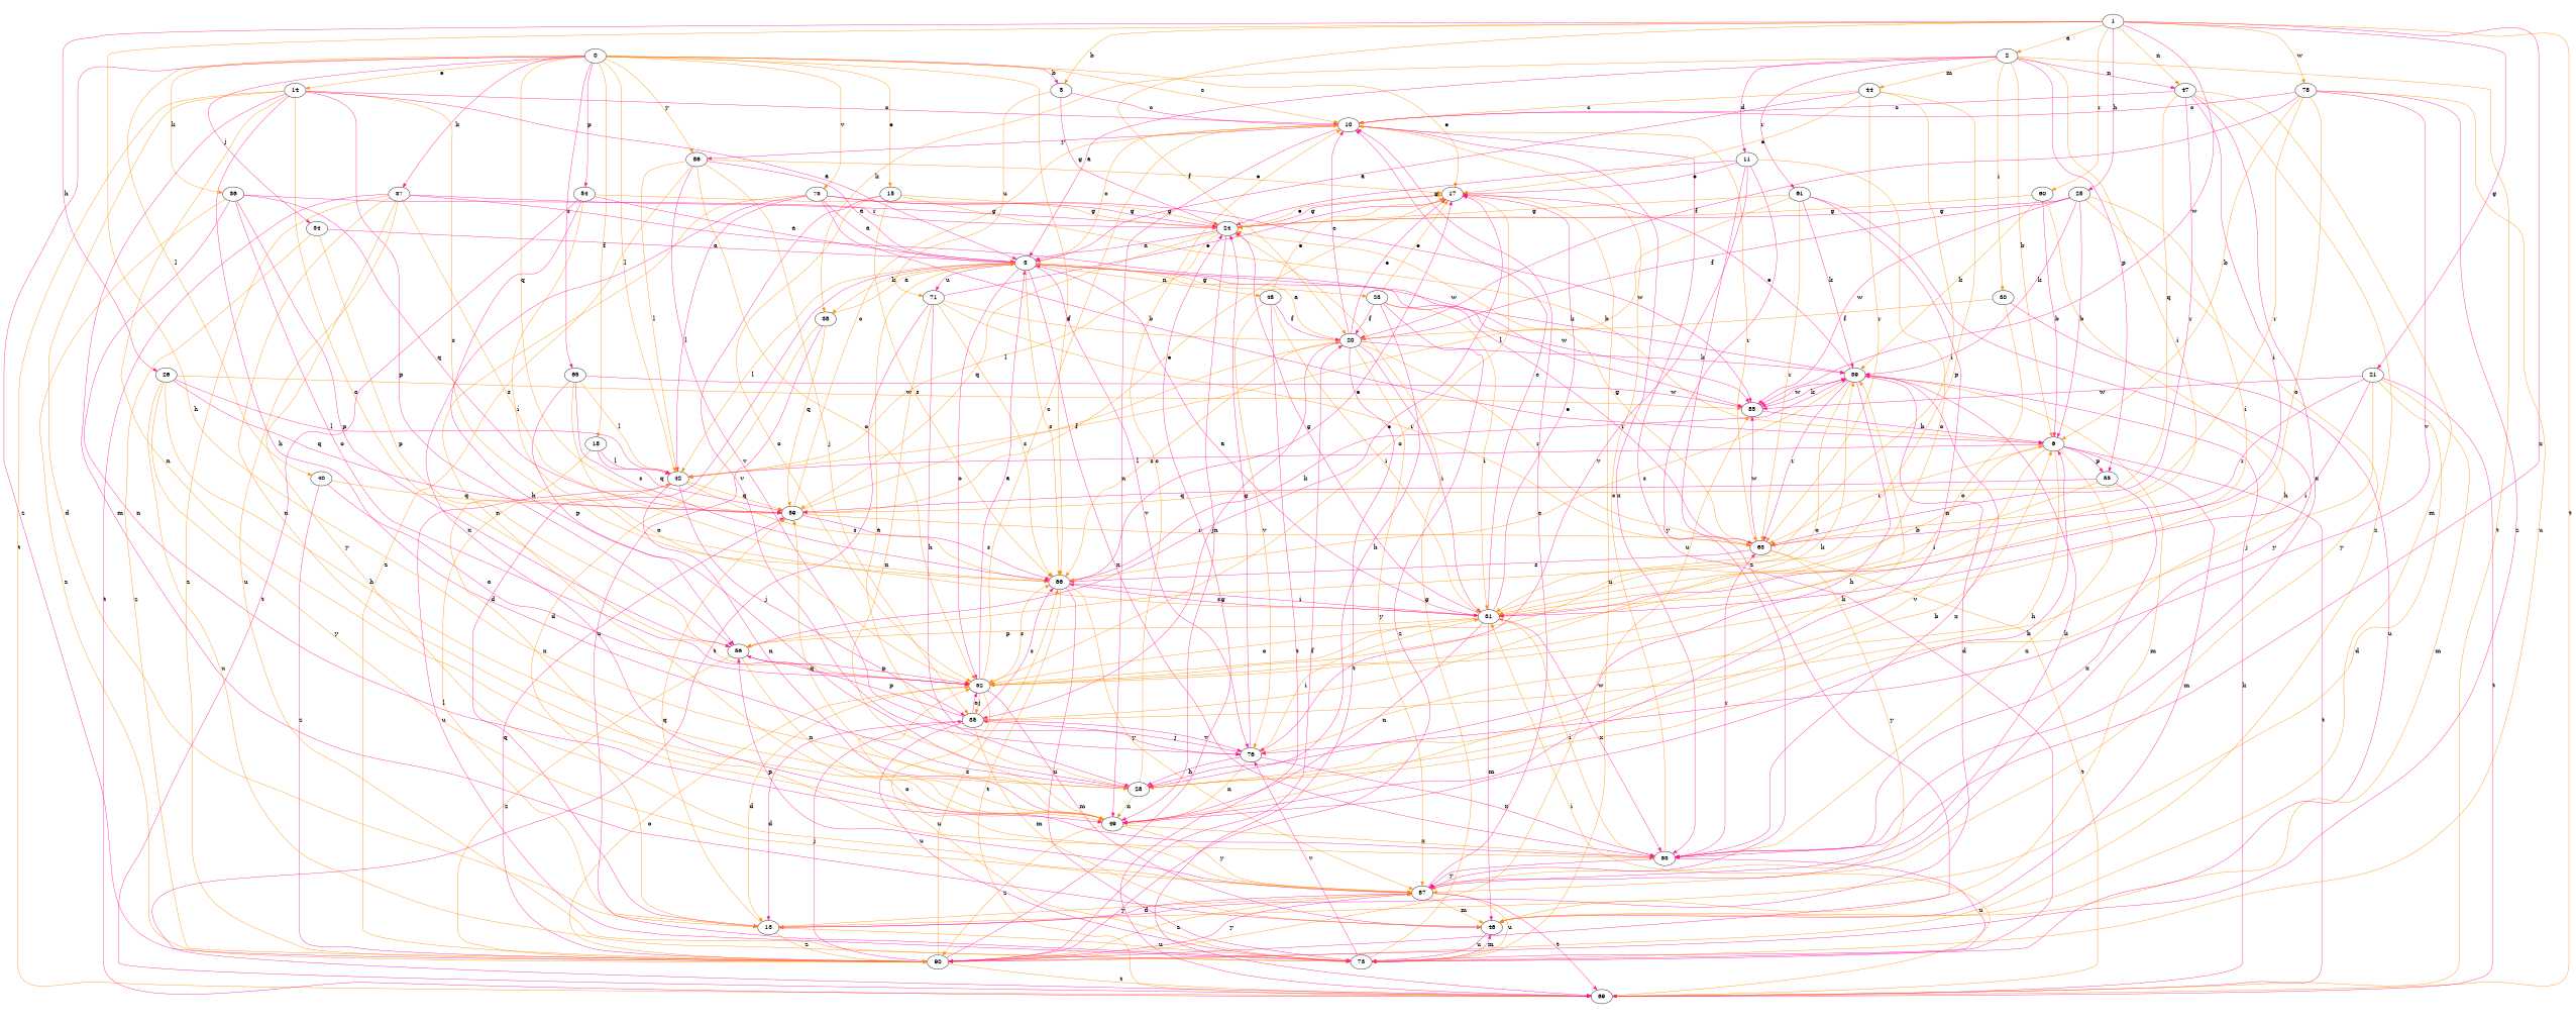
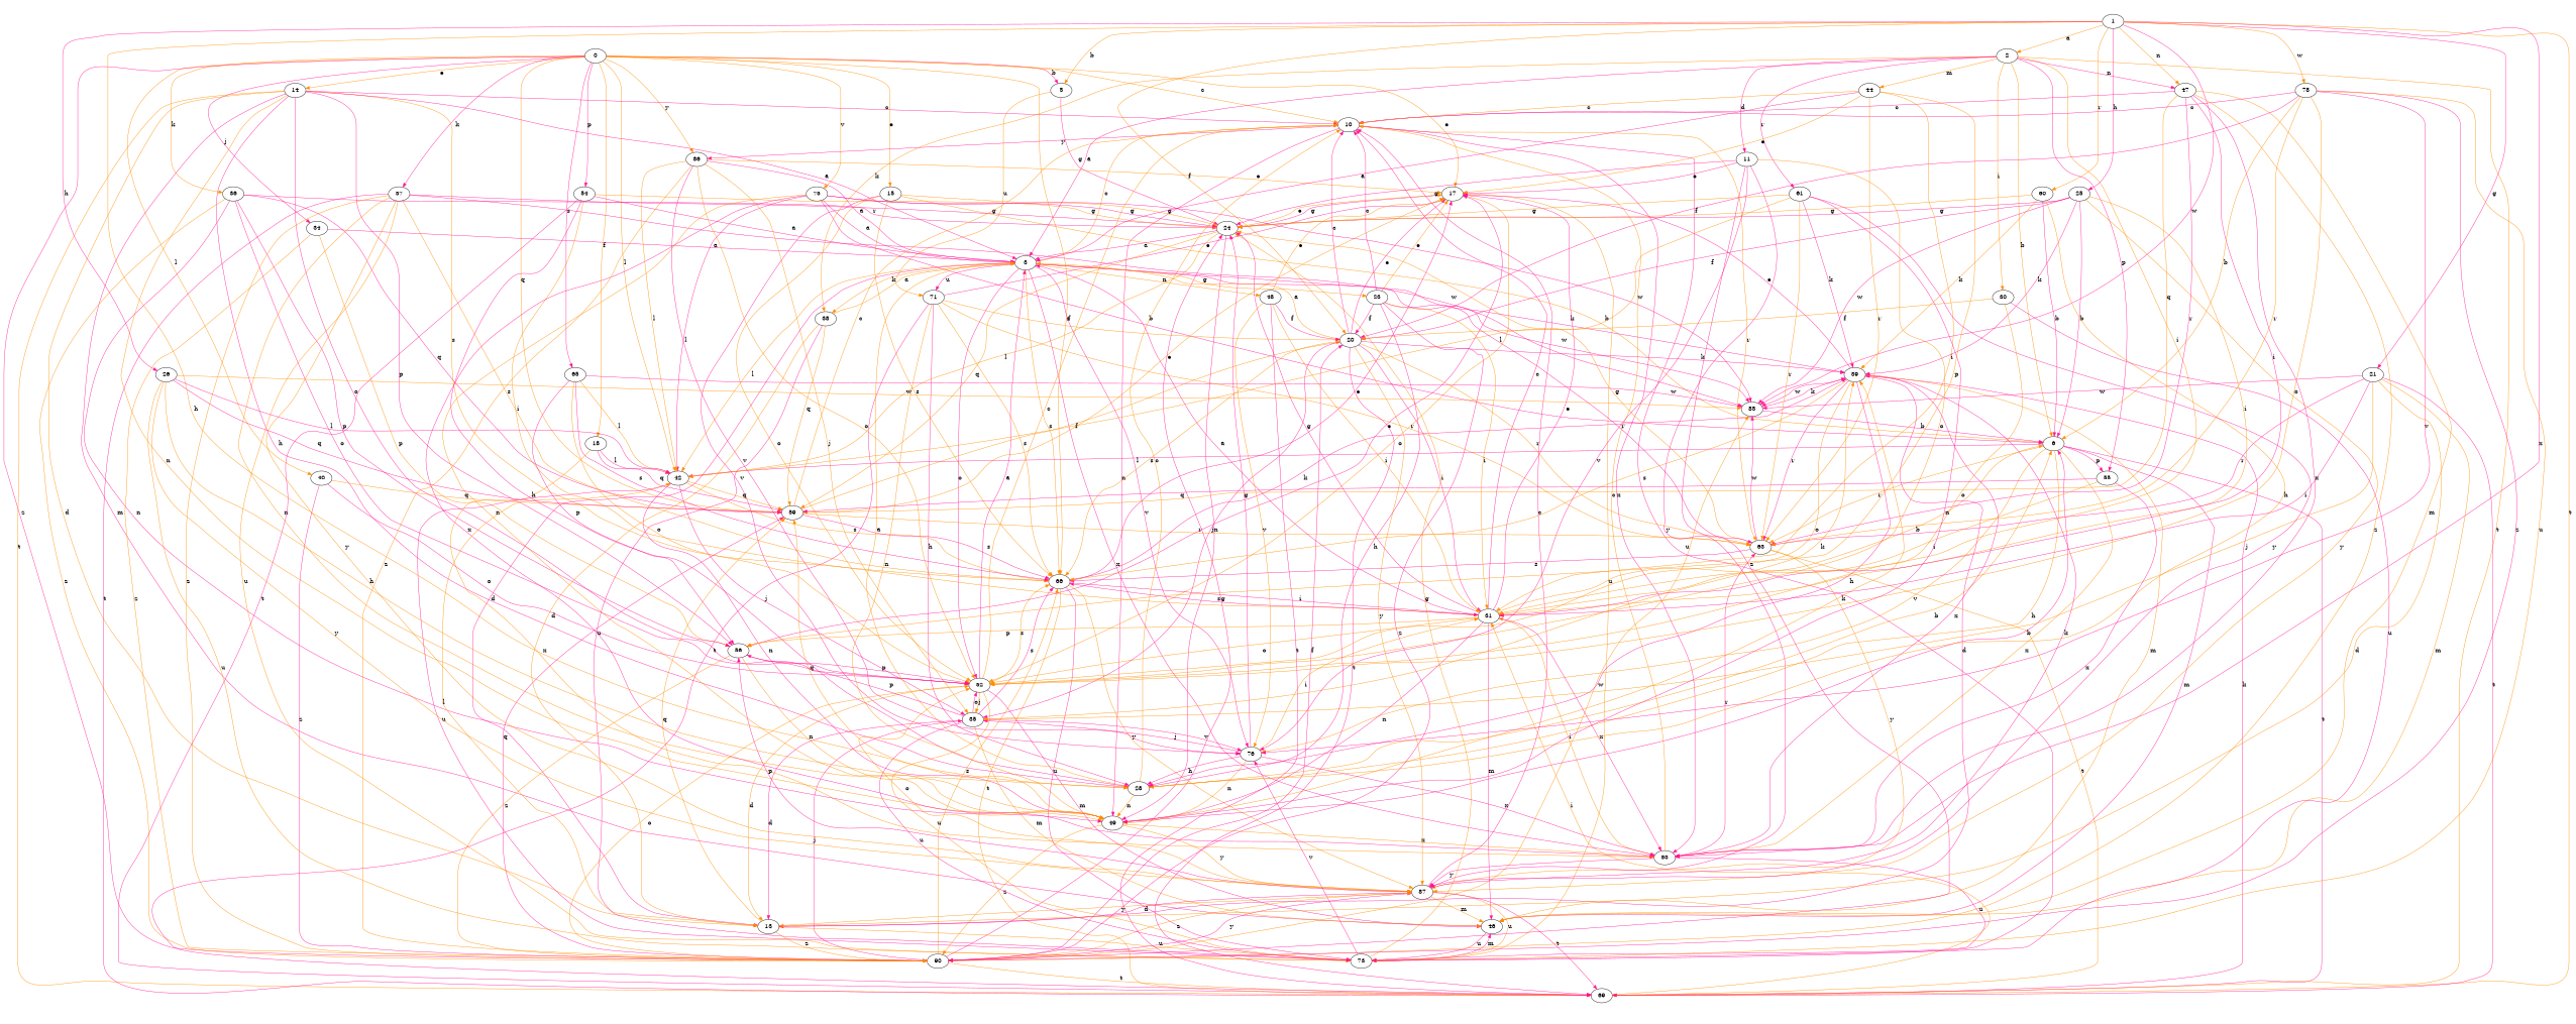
  strict digraph {
    edge [color=deeppink]
    0
    5
    10
    14
    15
    17
    18
    34
    36
    37
    40
    42
    54
    59
    65
    66
    75
    86
    90
    71
    24
    83
    63
    49
    73
    28
    69
    3
    13
    52
    46
    56
    6
    76
    n35 [label=85]
    87
    35
    31
    20
    39
    1
    2
    21
    25
    26
    47
    60
    78
    11
    30
    38
    44
    55
    61
    23
    48
    0 -> 5 [label=b]
    0 -> 10 [color=darkorange label=c]
    0 -> 14 [color=darkorange label=e]
    0 -> 15 [color=darkorange label=e]
    0 -> 17 [color=darkorange label=e]
    0 -> 18 [color=darkorange label=f]
    0 -> 34 [label=j]
    0 -> 36 [color=darkorange label=k]
    0 -> 37 [label=k]
    0 -> 40 [color=darkorange label=l]
    0 -> 42 [color=darkorange label=l]
    0 -> 54 [label=p]
    0 -> 59 [color=darkorange label=q]
    0 -> 65 [label=s]
    0 -> 66 [color=darkorange label=s]
    0 -> 75 [color=darkorange label=v]
    0 -> 86 [color=darkorange label=y]
    0 -> 90 [label=z]
    5 -> 71 [color=darkorange label=u]
    5 -> 24 [label=g]
    10 -> 86 [label=y]
    10 -> 83 [label=x]
    10 -> 63 [color=darkorange label=r]
    10 -> 49 [label=n]
    10 -> 73 [label=u]
    14 -> 10 [label=c]
    14 -> 66 [color=darkorange label=s]
    14 -> 49 [color=darkorange label=n]
    14 -> 28 [label=h]
    14 -> 69 [color=darkorange label=t]
    14 -> 3 [label=a]
    14 -> 13 [color=darkorange label=d]
-   14 -> 52 [color=darkorange label=o]
+   14 -> 52 [label=o]
    14 -> 46 [label=m]
    14 -> 56 [label=p]
    15 -> 66 [color=darkorange label=s]
    15 -> 24 [color=darkorange label=g]
    15 -> 52 [color=darkorange label=o]
    15 -> 6 [color=darkorange label=b]
    15 -> 76 [label=v]
    17 -> 24 [label=g]
    17 -> 73 [color=darkorange label=u]
    17 -> 52 [color=darkorange label=o]
    18 -> 42 [label=l]
    18 -> 59 [label=q]
    18 -> 83 [color=darkorange label=x]
    34 -> 90 [color=darkorange label=z]
    34 -> 3 [label=a]
    34 -> 56 [color=darkorange label=p]
    36 -> 59 [label=q]
    36 -> 90 [color=darkorange label=z]
    36 -> 24 [label=r]
    36 -> 49 [label=n]
    36 -> 52 [label=o]
    36 -> 56 [label=p]
    37 -> 66 [color=darkorange label=s]
    37 -> 90 [color=darkorange label=z]
    37 -> 24 [label=g]
    37 -> 49 [color=darkorange label=n]
    37 -> 73 [color=darkorange label=u]
    37 -> 69 [label=t]
    37 -> n35 [label=w]
    37 -> 87 [color=darkorange label=y]
    40 -> 59 [color=darkorange label=q]
    40 -> 90 [label=z]
    40 -> 52 [label=o]
    42 -> 59 [color=darkorange label=q]
    42 -> 66 [color=darkorange label=s]
    42 -> 49 [label=n]
    42 -> 73 [label=u]
    42 -> 35 [label=j]
    54 -> 24 [color=darkorange label=g]
    54 -> 28 [label=h]
    54 -> 69 [label=t]
    54 -> 3 [label=a]
    54 -> 31 [color=darkorange label=i]
    59 -> 10 [color=darkorange label=c]
    59 -> 17 [color=darkorange label=e]
    59 -> 66 [label=s]
    59 -> 63 [color=darkorange label=r]
    59 -> 20 [color=darkorange label=f]
    65 -> 42 [color=darkorange label=l]
    65 -> 66 [label=s]
    65 -> 52 [color=darkorange label=o]
    65 -> 56 [label=p]
    65 -> n35 [label=w]
    66 -> 17 [label=e]
    66 -> 73 [label=u]
    66 -> 69 [color=darkorange label=t]
    66 -> 87 [color=darkorange label=y]
    66 -> 31 [label=i]
    66 -> 39 [label=k]
    75 -> 42 [label=l]
    75 -> 24 [label=g]
    75 -> 83 [label=x]
    75 -> 49 [color=darkorange label=n]
    75 -> 3 [label=a]
    75 -> 6 [label=b]
    75 -> n35 [label=w]
    86 -> 17 [color=darkorange label=e]
    86 -> 42 [color=darkorange label=l]
    86 -> 90 [color=darkorange label=z]
    86 -> 3 [label=a]
    86 -> 52 [color=darkorange label=o]
    86 -> 76 [label=v]
    86 -> 35 [color=darkorange label=j]
    90 -> 59 [label=q]
    90 -> 66 [color=darkorange label=s]
    90 -> 24 [label=g]
    90 -> 69 [color=darkorange label=t]
    90 -> 52 [color=darkorange label=o]
    90 -> n35 [color=darkorange label=w]
    90 -> 87 [label=y]
    90 -> 35 [label=j]
    90 -> 20 [label=f]
    71 -> 17 [label=e]
    71 -> 66 [color=darkorange label=s]
    71 -> 63 [color=darkorange label=r]
    71 -> 49 [color=darkorange label=n]
    71 -> 28 [label=h]
    71 -> 69 [label=t]
    71 -> 20 [color=darkorange label=f]
    24 -> 17 [color=darkorange label=e]
    24 -> 42 [color=darkorange label=l]
    24 -> 59 [color=darkorange label=q]
    24 -> 49 [label=n]
    24 -> 3 [label=a]
    83 -> 10 [color=darkorange label=c]
    83 -> 63 [label=r]
    83 -> 73 [label=u]
    83 -> 87 [label=y]
    83 -> 31 [color=darkorange label=i]
    63 -> 66 [label=s]
    63 -> 24 [color=darkorange label=g]
    63 -> 69 [color=darkorange label=t]
    63 -> n35 [label=w]
    63 -> 87 [color=darkorange label=y]
    49 -> 59 [color=darkorange label=q]
    49 -> 90 [color=darkorange label=z]
    49 -> 83 [color=darkorange label=x]
    49 -> 6 [label=b]
    49 -> 87 [color=darkorange label=y]
    49 -> 39 [color=darkorange label=k]
    73 -> 24 [color=darkorange label=g]
    73 -> 46 [label=m]
    73 -> 76 [label=v]
    28 -> 10 [color=darkorange label=c]
    28 -> 49 [color=darkorange label=n]
    28 -> 3 [color=darkorange label=a]
    28 -> 6 [color=darkorange label=b]
    69 -> 31 [color=darkorange label=i]
    69 -> 39 [label=k]
    3 -> 10 [color=darkorange label=c]
    3 -> 42 [color=darkorange label=l]
    3 -> 66 [color=darkorange label=s]
    3 -> 71 [label=u]
    3 -> 83 [label=x]
    3 -> 13 [label=d]
    3 -> 52 [label=o]
    3 -> 76 [label=v]
    3 -> n35 [label=w]
    3 -> 39 [label=k]
    3 -> 38 [color=darkorange label=k]
    3 -> 23 [color=darkorange label=g]
    3 -> 48 [color=darkorange label=n]
    13 -> 42 [color=darkorange label=l]
    13 -> 59 [color=darkorange label=q]
    13 -> 90 [color=darkorange label=z]
    13 -> 73 [color=darkorange label=u]
    13 -> 87 [color=darkorange label=y]
    52 -> 10 [color=darkorange label=c]
    52 -> 66 [color=darkorange label=s]
    52 -> 73 [color=darkorange label=u]
    52 -> 3 [label=a]
    52 -> 13 [color=darkorange label=d]
    52 -> 46 [label=m]
    52 -> 35 [color=darkorange label=j]
    46 -> 73 [label=u]
    56 -> 17 [label=e]
    56 -> 90 [color=darkorange label=z]
    56 -> 49 [color=darkorange label=n]
    56 -> 52 [label=p]
    6 -> 42 [label=l]
    6 -> 83 [color=darkorange label=x]
    6 -> 63 [color=darkorange label=r]
    6 -> 28 [color=darkorange label=h]
    6 -> 69 [label=t]
    6 -> 46 [label=m]
    6 -> 76 [color=darkorange label=v]
    6 -> 55 [label=p]
    76 -> 24 [label=g]
    76 -> 83 [label=x]
    76 -> 49 [color=darkorange label=n]
    76 -> 28 [label=h]
    76 -> 35 [label=j]
    76 -> 31 [color=darkorange label=i]
    n35 -> 6 [label=b]
    n35 -> 39 [label=k]
    87 -> 10 [label=c]
    87 -> 90 [color=darkorange label=z]
    87 -> 73 [color=darkorange label=u]
    87 -> 69 [label=t]
    87 -> 13 [label=d]
    87 -> 52 [color=darkorange label=o]
    87 -> 46 [color=darkorange label=m]
    87 -> 56 [label=p]
    87 -> 39 [label=k]
    35 -> 66 [label=s]
    35 -> 73 [label=u]
    35 -> 13 [label=d]
    35 -> 52 [label=o]
    35 -> 46 [color=darkorange label=m]
    35 -> 56 [label=p]
    35 -> 76 [label=v]
    35 -> 39 [color=darkorange label=k]
    31 -> 10 [label=c]
    31 -> 17 [label=e]
    31 -> 66 [label=s]
    31 -> 24 [label=g]
    31 -> 83 [label=x]
    31 -> 49 [label=n]
    31 -> 3 [label=a]
    31 -> 52 [color=darkorange label=o]
    31 -> 46 [label=m]
    31 -> 56 [color=darkorange label=p]
    31 -> 6 [color=darkorange label=b]
    20 -> 10 [label=c]
    20 -> 17 [label=e]
    20 -> 66 [color=darkorange label=s]
    20 -> 63 [color=darkorange label=r]
    20 -> 69 [label=t]
    20 -> 3 [color=darkorange label=a]
    20 -> 87 [color=darkorange label=y]
    20 -> 35 [label=j]
    20 -> 31 [label=i]
    20 -> 39 [label=k]
    39 -> 17 [label=e]
    39 -> 66 [color=darkorange label=s]
    39 -> 83 [label=x]
    39 -> 63 [label=r]
    39 -> 28 [label=h]
    39 -> 13 [label=d]
    39 -> 52 [color=darkorange label=o]
    39 -> 46 [color=darkorange label=m]
    39 -> n35 [label=w]
    1 -> 5 [color=darkorange label=b]
    1 -> 83 [label=x]
    1 -> 28 [color=darkorange label=h]
    1 -> 69 [color=darkorange label=t]
    1 -> n35 [label=w]
    1 -> 20 [color=darkorange label=f]
    1 -> 2 [color=darkorange label=a]
    1 -> 21 [label=g]
    1 -> 25 [label=h]
    1 -> 26 [label=h]
    1 -> 47 [color=darkorange label=n]
    1 -> 60 [color=darkorange label=r]
    1 -> 78 [color=darkorange label=w]
    2 -> 69 [color=darkorange label=t]
    2 -> 3 [label=a]
    2 -> 6 [color=darkorange label=b]
    2 -> 31 [color=darkorange label=i]
    2 -> 47 [label=n]
    2 -> 11 [label=d]
    2 -> 30 [color=darkorange label=i]
    2 -> 38 [color=darkorange label=k]
    2 -> 44 [color=darkorange label=m]
    2 -> 55 [label=p]
    2 -> 61 [label=r]
    21 -> 63 [label=r]
    21 -> 69 [label=t]
    21 -> 13 [color=darkorange label=d]
    21 -> 46 [color=darkorange label=m]
    21 -> n35 [label=w]
    21 -> 35 [color=darkorange label=j]
    21 -> 31 [label=i]
    25 -> 24 [label=g]
    25 -> 6 [label=b]
    25 -> n35 [label=w]
    25 -> 87 [color=darkorange label=y]
    25 -> 31 [color=darkorange label=i]
    25 -> 20 [label=f]
    25 -> 39 [label=k]
    26 -> 42 [label=l]
    26 -> 59 [label=q]
    26 -> 73 [color=darkorange label=u]
    26 -> 28 [color=darkorange label=h]
    26 -> n35 [color=darkorange label=w]
    26 -> 87 [color=darkorange label=y]
    47 -> 10 [label=c]
    47 -> 59 [color=darkorange label=q]
    47 -> 90 [color=darkorange label=z]
    47 -> 83 [label=x]
    47 -> 63 [label=r]
    47 -> 46 [color=darkorange label=m]
    47 -> 31 [label=i]
    60 -> 24 [color=darkorange label=g]
    60 -> 28 [color=darkorange label=h]
    60 -> 6 [label=b]
    60 -> 39 [color=darkorange label=k]
    78 -> 10 [label=c]
    78 -> 90 [label=z]
    78 -> 63 [color=darkorange label=r]
    78 -> 73 [color=darkorange label=u]
    78 -> 52 [color=darkorange label=o]
    78 -> 6 [color=darkorange label=b]
    78 -> 76 [label=v]
    78 -> 20 [label=f]
    11 -> 17 [label=e]
    11 -> 90 [label=z]
    11 -> 24 [label=g]
    11 -> 52 [color=darkorange label=o]
    11 -> 76 [label=v]
    11 -> 87 [label=y]
    30 -> 73 [label=u]
    30 -> 52 [color=darkorange label=o]
    30 -> 20 [color=darkorange label=f]
    38 -> 59 [color=darkorange label=q]
    38 -> 73 [label=u]
    38 -> 3 [color=darkorange label=a]
    38 -> 13 [color=darkorange label=d]
    44 -> 10 [color=darkorange label=c]
    44 -> 17 [color=darkorange label=e]
    44 -> 63 [color=darkorange label=r]
    44 -> 3 [label=a]
    44 -> 56 [color=darkorange label=p]
    44 -> 31 [color=darkorange label=i]
    55 -> 59 [label=q]
    55 -> 83 [label=x]
    55 -> 31 [color=darkorange label=i]
    61 -> 42 [color=darkorange label=l]
    61 -> 24 [color=darkorange label=g]
    61 -> 63 [color=darkorange label=r]
    61 -> 49 [label=n]
    61 -> 87 [label=y]
    61 -> 39 [label=k]
-   5 -> 10 [label=c]
+   23 -> 10 [label=c]
    23 -> 17 [color=darkorange label=e]
    23 -> 90 [label=z]
    23 -> 63 [label=r]
    23 -> 28 [label=h]
    23 -> 31 [color=darkorange label=i]
    23 -> 20 [label=f]
    48 -> 17 [color=darkorange label=e]
    48 -> 69 [label=t]
    48 -> 76 [color=darkorange label=v]
    48 -> 31 [color=darkorange label=i]
    48 -> 20 [label=f]
  }
